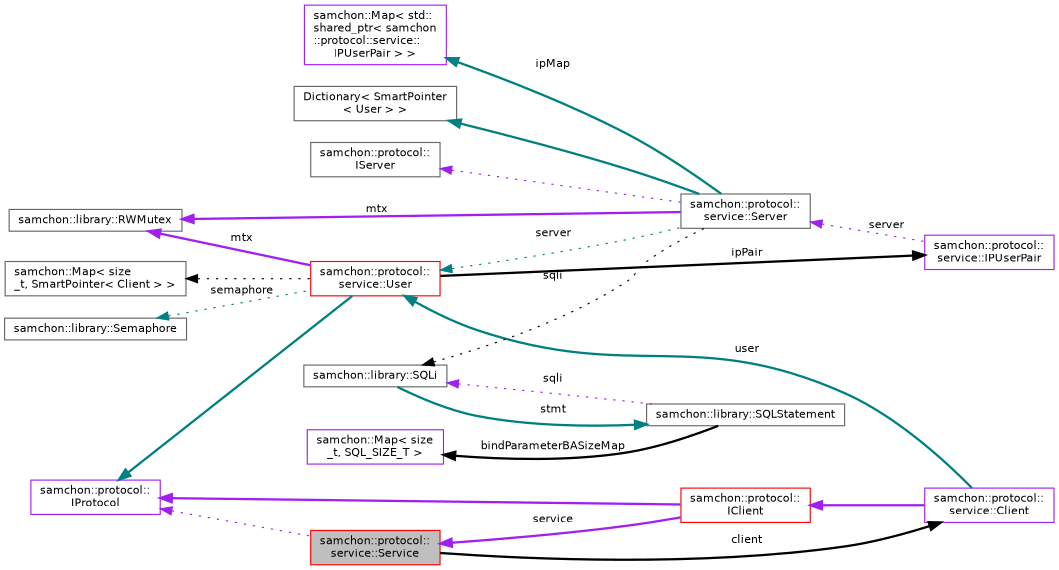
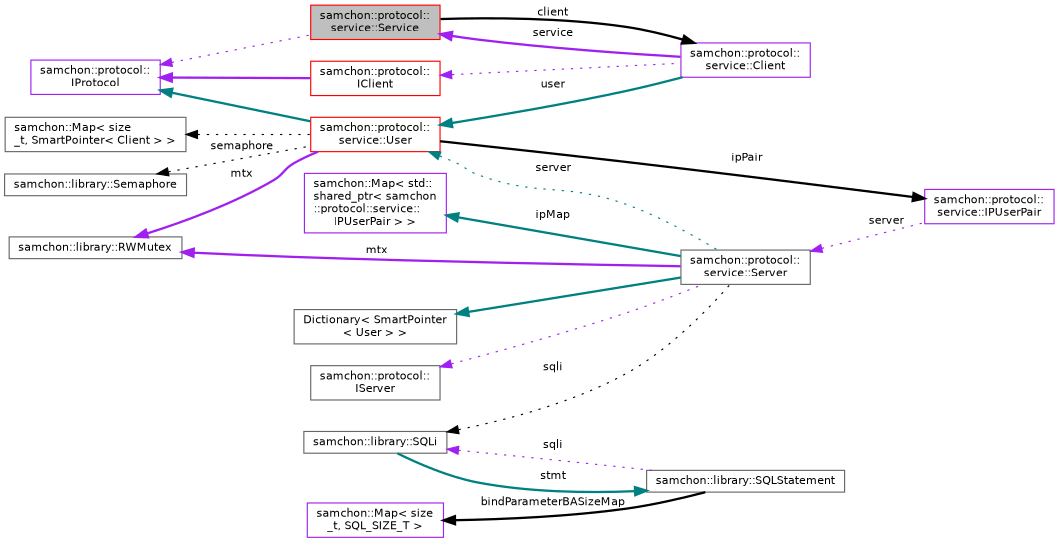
  digraph {
    rankdir=LR
    node [color=gray40 fillcolor=white fontname=Helvetica fontsize=10 shape=record style=filled]
    edge [color=purple dir=back fontname=Helvetica fontsize=10 labelfontname=Helvetica labelfontsize=10 style=bold]
    n1 [color=red fillcolor=grey75 fontcolor=black height=0.2 label="samchon::protocol::\lservice::Service" width=0.4]
    n2 [color=purple height=0.2 label="samchon::protocol::\lservice::Client" width=0.4]
    n3 [color=purple height=0.2 label="samchon::protocol::\lIProtocol" width=0.4]
    n4 [color=red height=0.2 label="samchon::protocol::\lIClient" width=0.4]
    n5 [color=red height=0.2 label="samchon::protocol::\lservice::User" width=0.4]
    n6 [height=0.2 label="samchon::protocol::\lservice::Server" width=0.4]
    n7 [height=0.2 label="samchon::Map\< size\l_t, SmartPointer\< Client \> \>" width=0.4]
    n8 [color=purple height=0.2 label="samchon::protocol::\lservice::IPUserPair" width=0.4]
    n9 [height=0.2 label="Dictionary\< SmartPointer\l\< User \> \>" width=0.4]
    n10 [height=0.2 label="samchon::protocol::\lIServer" width=0.4]
    n11 [height=0.2 label="samchon::library::RWMutex" width=0.4]
    n12 [color=purple height=0.2 label="samchon::Map\< std::\lshared_ptr\< samchon\l::protocol::service::\lIPUserPair \> \>" width=0.4]
    n13 [height=0.2 label="samchon::library::SQLi" width=0.4]
    n14 [height=0.2 label="samchon::library::SQLStatement" width=0.4]
    n15 [color=purple height=0.2 label="samchon::Map\< size\l_t, SQL_SIZE_T \>" width=0.4]
    n16 [height=0.2 label="samchon::library::Semaphore" width=0.4]
-   n1 -> n4 [label=" service"]
+   n1 -> n2 [label=" service"]
    n2 -> n1 [color=black label=" client"]
    n3 -> n1 [style=dotted]
    n3 -> n4
    n3 -> n5 [color=teal]
-   n4 -> n2
+   n4 -> n2 [style=dotted]
    n5 -> n2 [color=teal label=" user"]
    n5 -> n6 [color=teal label=" server" style=dotted]
    n6 -> n8 [label=" server" style=dotted]
    n7 -> n5 [color=black style=dotted]
    n8 -> n5 [color=black label=" ipPair"]
    n9 -> n6 [color=teal]
    n10 -> n6 [style=dotted]
    n11 -> n5 [label=" mtx"]
    n11 -> n6 [label=" mtx"]
    n12 -> n6 [color=teal label=" ipMap"]
    n13 -> n6 [color=black label=" sqli" style=dotted]
    n13 -> n14 [label=" sqli" style=dotted]
    n14 -> n13 [color=teal label=" stmt"]
    n15 -> n14 [color=black label=" bindParameterBASizeMap"]
-   n16 -> n5 [color=teal label=" semaphore" style=dotted]
+   n16 -> n5 [color=black label=" semaphore" style=dotted]
  }
